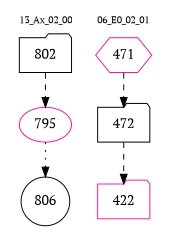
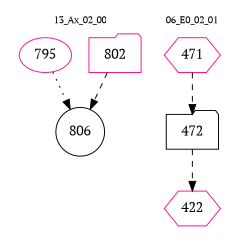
  digraph {
    fontname="PT Serif"
    node [color=black fontname="PT Serif" shape=folder]
    edge [color=black fontname="PT Serif" style=dashed]
-   n1 [label=802]
+   n1 [color=deeppink label=802]
    n2 [color=deeppink label=795 shape=ellipse]
    n3 [label=806 shape=circle]
    n4 [color=deeppink label=471 shape=hexagon]
    n5 [label=472]
-   n6 [color=deeppink label=422]
+   n6 [color=deeppink label=422 shape=hexagon]
    subgraph cluster_1 {
      color=white
      fontsize=10
      label="13_Ax_02_00"
      n1
      n2
      n3
    }
    subgraph cluster_2 {
      color=white
      fontsize=10
      label="06_E0_02_01"
      n4
      n5
      n6
    }
-   n1 -> n2
+   n1 -> n3
    n2 -> n3 [style=dotted]
    n4 -> n5
    n5 -> n6
  }
